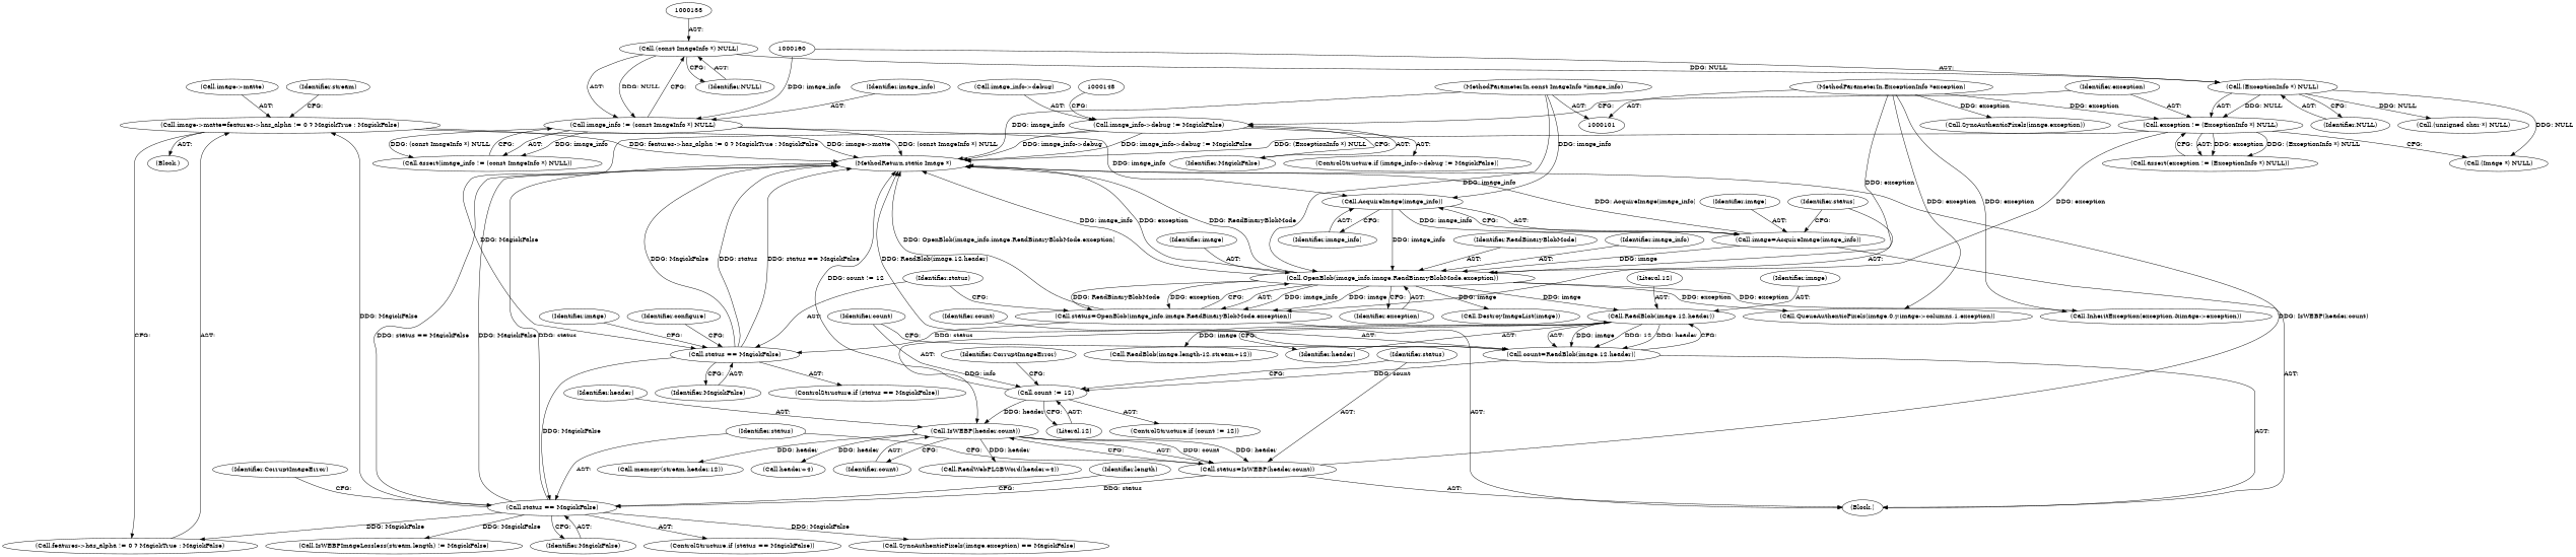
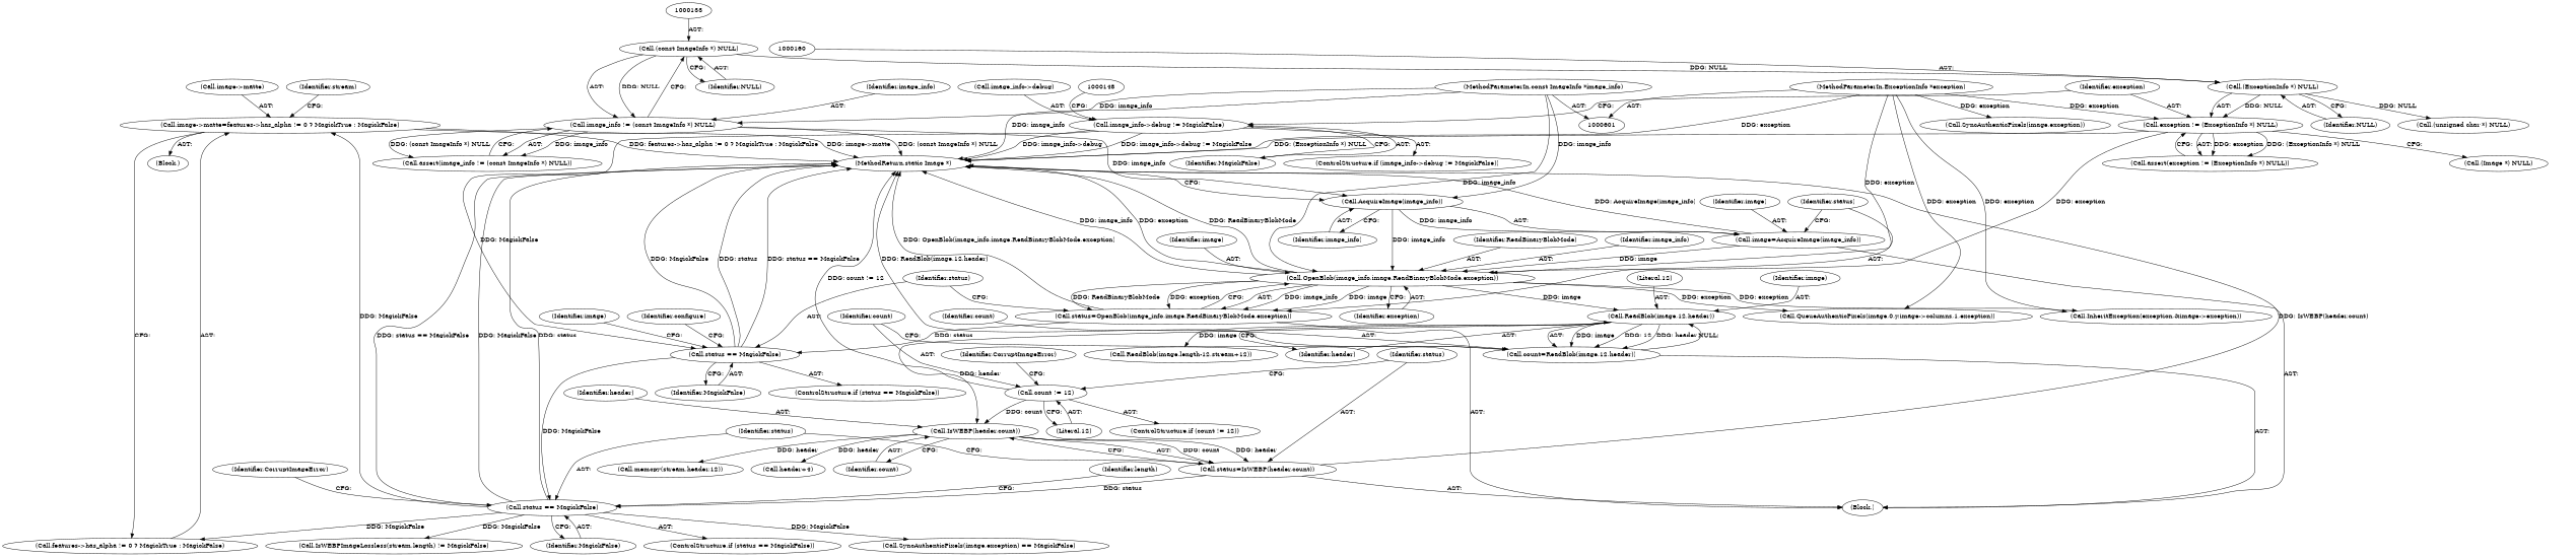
  digraph {
    n1 [label="(Call,image->matte=features->has_alpha != 0 ? MagickTrue : MagickFalse)"]
    n2 [label="(Block,)"]
    n3 [label="(MethodReturn,static Image *)"]
    n4 [label="(Call,features->has_alpha != 0 ? MagickTrue : MagickFalse)"]
    n5 [label="(Call,status == MagickFalse)"]
    n6 [label="(Call,SyncAuthenticPixels(image,exception) == MagickFalse)"]
    n7 [label="(Call,IsWEBPImageLossless(stream,length) != MagickFalse)"]
    n8 [label="(Identifier,MagickFalse)"]
    n9 [label="(ControlStructure,if (status == MagickFalse))"]
    n10 [label="(Call,status=IsWEBP(header,count))"]
    n11 [label="(Call,IsWEBP(header,count))"]
    n12 [label="(Block,)"]
    n13 [label="(Identifier,count)"]
-   n14 [label="(Call,ReadWebPLSBWord(header+4))"]
    n15 [label="(Call,memcpy(stream,header,12))"]
    n16 [label="(Call,header+4)"]
    n17 [label="(Call,ReadBlob(image,12,header))"]
    n18 [label="(Call,count=ReadBlob(image,12,header))"]
    n19 [label="(Identifier,header)"]
    n20 [label="(Call,ReadBlob(image,length-12,stream+12))"]
    n21 [label="(Call,count != 12)"]
    n22 [label="(Call,OpenBlob(image_info,image,ReadBinaryBlobMode,exception))"]
    n23 [label="(Call,status=OpenBlob(image_info,image,ReadBinaryBlobMode,exception))"]
    n24 [label="(Identifier,exception)"]
    n25 [label="(Call,QueueAuthenticPixels(image,0,y,image->columns,1,exception))"]
    n26 [label="(Call,InheritException(exception,&image->exception))"]
-   n27 [label="(Call,DestroyImageList(image))"]
    n28 [label="(Call,status == MagickFalse)"]
    n29 [label="(Call,AcquireImage(image_info))"]
    n30 [label="(Call,image=AcquireImage(image_info))"]
    n31 [label="(Identifier,image_info)"]
    n32 [label="(Call,image_info != (const ImageInfo *) NULL)"]
    n33 [label="(Call,(const ImageInfo *) NULL)"]
    n34 [label="(Call,assert(image_info != (const ImageInfo *) NULL))"]
    n35 [label="(Call,(ExceptionInfo *) NULL)"]
    n36 [label="(Identifier,NULL)"]
    n37 [label="(MethodParameterIn,const ImageInfo *image_info)"]
-   1000101
+   1000101 [label=1000601]
    n39 [label="(Call,exception != (ExceptionInfo *) NULL)"]
    n40 [label="(Identifier,NULL)"]
    n41 [label="(Call,(unsigned char *) NULL)"]
    n42 [label="(Call,(Image *) NULL)"]
    n43 [label="(Call,assert(exception != (ExceptionInfo *) NULL))"]
    n44 [label="(MethodParameterIn,ExceptionInfo *exception)"]
    n45 [label="(Call,SyncAuthenticPixels(image,exception))"]
    n46 [label="(Literal,12)"]
    n47 [label="(ControlStructure,if (count != 12))"]
    n48 [label="(ControlStructure,if (status == MagickFalse))"]
    n49 [label="(Identifier,MagickFalse)"]
    n50 [label="(Call,image_info->debug != MagickFalse)"]
    n51 [label="(Identifier,MagickFalse)"]
    n52 [label="(ControlStructure,if (image_info->debug != MagickFalse))"]
    n53 [label="(Identifier,stream)"]
    n54 [label="(Identifier,image)"]
    n55 [label="(Identifier,count)"]
    n56 [label="(Identifier,exception)"]
    n57 [label="(Identifier,length)"]
    n58 [label="(Identifier,ReadBinaryBlobMode)"]
    n59 [label="(Identifier,configure)"]
    n60 [label="(Identifier,image)"]
    n61 [label="(Identifier,image_info)"]
    n62 [label="(Identifier,status)"]
    n63 [label="(Identifier,image)"]
    n64 [label="(Identifier,image_info)"]
    n65 [label="(Identifier,image)"]
    n66 [label="(Identifier,count)"]
    n67 [label="(Identifier,status)"]
    n68 [label="(Literal,12)"]
    n69 [label="(Identifier,status)"]
    n70 [label="(Identifier,CorruptImageError)"]
    n71 [label="(Identifier,CorruptImageError)"]
    n72 [label="(Call,image->matte)"]
    n73 [label="(Call,image_info->debug)"]
    n74 [label="(Identifier,status)"]
    n75 [label="(Identifier,header)"]
    1000133
    1000160
    1000148
    n1 -> n2 [label="AST: "]
    n1 -> n3 [label="DDG: features->has_alpha != 0 ? MagickTrue : MagickFalse"]
    n1 -> n3 [label="DDG: image->matte"]
    n1 -> n4 [label="CFG: "]
    n4 -> n1 [label="AST: "]
    n5 -> n1 [label="DDG: MagickFalse"]
    n5 -> n3 [label="DDG: status == MagickFalse"]
    n5 -> n3 [label="DDG: MagickFalse"]
    n5 -> n3 [label="DDG: status"]
    n5 -> n4 [label="DDG: MagickFalse"]
    n5 -> n6 [label="DDG: MagickFalse"]
    n5 -> n7 [label="DDG: MagickFalse"]
    n5 -> n8 [label="CFG: "]
    n5 -> n9 [label="AST: "]
    n8 -> n5 [label="AST: "]
    n10 -> n3 [label="DDG: IsWEBP(header,count)"]
    n10 -> n5 [label="DDG: status"]
    n10 -> n11 [label="CFG: "]
    n10 -> n12 [label="AST: "]
    n11 -> n10 [label="AST: "]
    n11 -> n10 [label="DDG: header"]
    n11 -> n10 [label="DDG: count"]
    n11 -> n13 [label="CFG: "]
-   n11 -> n14 [label="DDG: header"]
    n11 -> n15 [label="DDG: header"]
    n11 -> n16 [label="DDG: header"]
    n13 -> n11 [label="AST: "]
-   n17 -> n11 [label="DDG: info"]
+   n17 -> n11 [label="DDG: header"]
    n17 -> n18 [label="AST: "]
    n17 -> n18 [label="DDG: image"]
    n17 -> n18 [label="DDG: 12"]
    n17 -> n18 [label="DDG: header"]
    n17 -> n19 [label="CFG: "]
    n17 -> n20 [label="DDG: image"]
    n18 -> n3 [label="DDG: ReadBlob(image,12,header)"]
    n18 -> n12 [label="AST: "]
-   n18 -> n17 [label="CFG: "]
-   n18 -> n21 [label="DDG: count"]
+   n18 -> n17 [label="NULL: "]
    n19 -> n17 [label="AST: "]
    n21 -> n3 [label="DDG: count != 12"]
-   n21 -> n11 [label="DDG: header"]
+   n21 -> n11 [label="DDG: count"]
    n21 -> n46 [label="CFG: "]
    n21 -> n47 [label="AST: "]
    n22 -> n3 [label="DDG: exception"]
    n22 -> n3 [label="DDG: ReadBinaryBlobMode"]
    n22 -> n3 [label="DDG: image_info"]
    n22 -> n17 [label="DDG: image"]
    n22 -> n23 [label="AST: "]
    n22 -> n23 [label="DDG: image_info"]
    n22 -> n23 [label="DDG: image"]
    n22 -> n23 [label="DDG: ReadBinaryBlobMode"]
    n22 -> n23 [label="DDG: exception"]
    n22 -> n24 [label="CFG: "]
    n22 -> n25 [label="DDG: exception"]
    n22 -> n26 [label="DDG: exception"]
-   n22 -> n27 [label="DDG: image"]
    n23 -> n3 [label="DDG: OpenBlob(image_info,image,ReadBinaryBlobMode,exception)"]
    n23 -> n12 [label="AST: "]
    n23 -> n22 [label="CFG: "]
    n23 -> n28 [label="DDG: status"]
    n24 -> n22 [label="AST: "]
    n28 -> n3 [label="DDG: MagickFalse"]
    n28 -> n3 [label="DDG: status"]
    n28 -> n3 [label="DDG: status == MagickFalse"]
    n28 -> n5 [label="DDG: MagickFalse"]
    n28 -> n48 [label="AST: "]
    n28 -> n49 [label="CFG: "]
    n29 -> n22 [label="DDG: image_info"]
    n29 -> n30 [label="AST: "]
    n29 -> n30 [label="DDG: image_info"]
    n29 -> n31 [label="CFG: "]
    n30 -> n3 [label="DDG: AcquireImage(image_info)"]
    n30 -> n12 [label="AST: "]
    n30 -> n22 [label="DDG: image"]
-   n30 -> n29 [label="CFG: "]
+   n3 -> n29 [label="CFG: "]
    n31 -> n29 [label="AST: "]
    n32 -> n3 [label="DDG: (const ImageInfo *) NULL"]
    n32 -> n29 [label="DDG: image_info"]
    n32 -> n33 [label="CFG: "]
    n32 -> n34 [label="AST: "]
    n32 -> n34 [label="DDG: image_info"]
    n32 -> n34 [label="DDG: (const ImageInfo *) NULL"]
    n33 -> n32 [label="AST: "]
    n33 -> n32 [label="DDG: NULL"]
    n33 -> n35 [label="DDG: NULL"]
    n33 -> n36 [label="CFG: "]
    n34 -> n32 [label="CFG: "]
    n35 -> n39 [label="AST: "]
    n35 -> n39 [label="DDG: NULL"]
    n35 -> n40 [label="CFG: "]
    n35 -> n41 [label="DDG: NULL"]
-   n35 -> n42 [label="DDG: NULL"]
    n36 -> n33 [label="AST: "]
    n37 -> n3 [label="DDG: image_info"]
    n37 -> n22 [label="DDG: image_info"]
    n37 -> n29 [label="DDG: image_info"]
-   1000160 -> n32 [label="DDG: image_info"]
+   n37 -> n32 [label="DDG: image_info"]
    n37 -> 1000101 [label="AST: "]
    n39 -> n3 [label="DDG: (ExceptionInfo *) NULL"]
    n39 -> n22 [label="DDG: exception"]
    n39 -> n42 [label="CFG: "]
    n39 -> n43 [label="AST: "]
    n39 -> n43 [label="DDG: exception"]
    n39 -> n43 [label="DDG: (ExceptionInfo *) NULL"]
    n40 -> n35 [label="AST: "]
    n43 -> n39 [label="CFG: "]
+   n44 -> n3 [label="DDG: exception"]
    n44 -> n22 [label="DDG: exception"]
    n44 -> n25 [label="DDG: exception"]
    n44 -> n26 [label="DDG: exception"]
    n44 -> 1000101 [label="AST: "]
    n44 -> n39 [label="DDG: exception"]
    n44 -> n45 [label="DDG: exception"]
    n46 -> n21 [label="AST: "]
    n49 -> n28 [label="AST: "]
    n50 -> n3 [label="DDG: image_info->debug != MagickFalse"]
    n50 -> n3 [label="DDG: image_info->debug"]
    n50 -> n28 [label="DDG: MagickFalse"]
    n50 -> n51 [label="CFG: "]
    n50 -> n52 [label="AST: "]
    n51 -> n50 [label="AST: "]
    n53 -> n1 [label="CFG: "]
    n54 -> n28 [label="CFG: "]
    n55 -> n18 [label="AST: "]
    n56 -> n39 [label="AST: "]
    n56 -> n50 [label="CFG: "]
    n57 -> n5 [label="CFG: "]
    n58 -> n22 [label="AST: "]
    n59 -> n28 [label="CFG: "]
    n60 -> n30 [label="AST: "]
    n61 -> n22 [label="AST: "]
    n62 -> n10 [label="AST: "]
    n62 -> n21 [label="CFG: "]
    n63 -> n22 [label="AST: "]
    n64 -> n32 [label="AST: "]
    n65 -> n17 [label="AST: "]
    n66 -> n18 [label="CFG: "]
    n66 -> n21 [label="AST: "]
    n67 -> n23 [label="CFG: "]
    n67 -> n28 [label="AST: "]
    n68 -> n17 [label="AST: "]
    n69 -> n5 [label="AST: "]
    n69 -> n10 [label="CFG: "]
    n70 -> n5 [label="CFG: "]
    n71 -> n21 [label="CFG: "]
    n72 -> n1 [label="AST: "]
    n73 -> n50 [label="AST: "]
    n74 -> n23 [label="AST: "]
    n74 -> n30 [label="CFG: "]
    n75 -> n11 [label="AST: "]
    1000133 -> n33 [label="AST: "]
    1000160 -> n35 [label="AST: "]
    1000148 -> n50 [label="CFG: "]
  }
